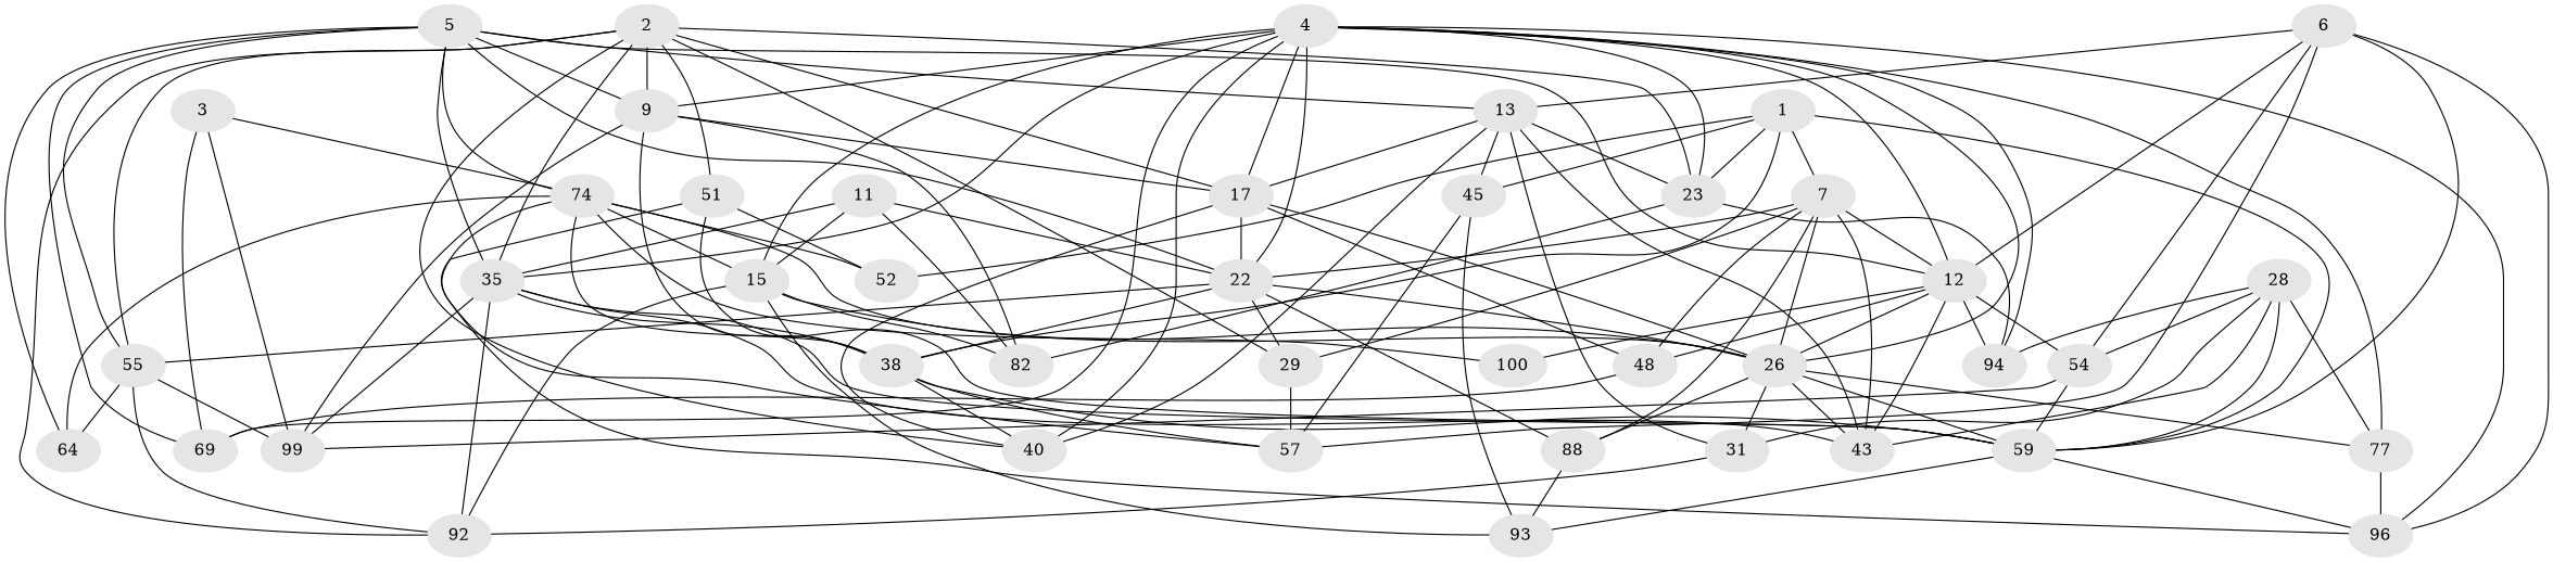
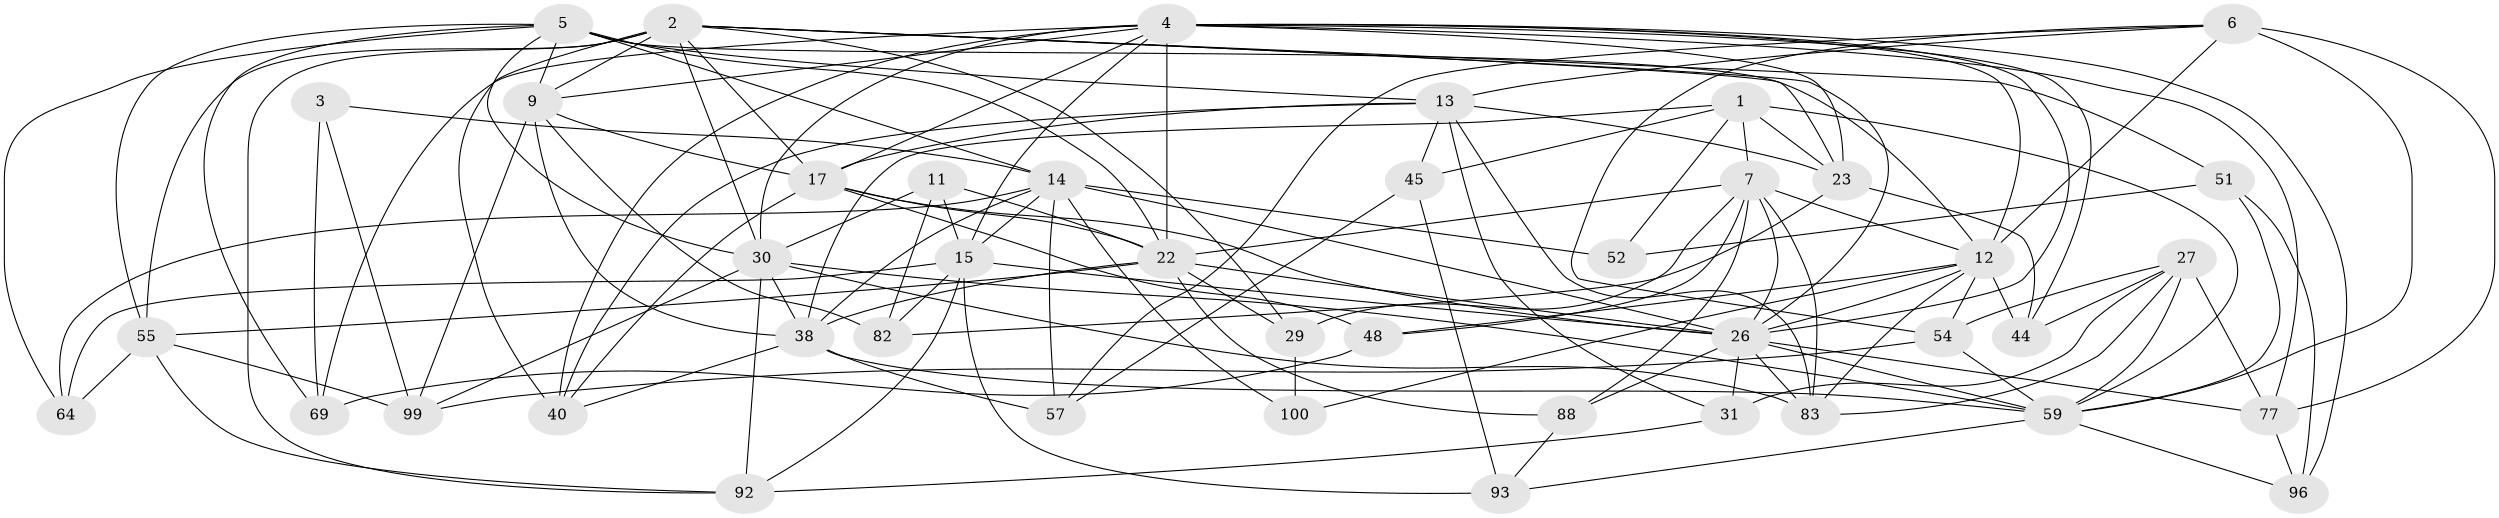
  graph {
    node [color=gray90 style=filled]
    1 [super="+103+91"]
    7 [super="+21"]
    23 [super="+36+27"]
    38 [super="+76+65"]
    45
    52
    59 [super="+106+98+104+67"]
    26 [super="+37+61"]
    29
    22 [super="+89+56+53"]
    12 [super="+108+32"]
-   43 [super="+105"]
+   43 [super="+105" label=83]
    48
    88
-   14 [super="+47+50" label=74]
+   14 [super="+47+50"]
    15 [super="+42+62"]
    64
    57
    100
-   94 [super="+101"]
+   94 [super="+101" label=44]
    82
    40 [super="+78"]
    93
    96
    2 [super="+25+41+16"]
    9 [super="+39+75"]
    17 [super="+44+110"]
-   35 [super="+58+73"]
+   35 [super="+58+73" label=30]
    51
    55 [super="+84"]
    92 [super="+97"]
    99
    77 [super="+85"]
    31
    3 [super="+71"]
    69
    4 [super="+19+10"]
    54 [super="+66"]
    5 [super="+18"]
    13 [super="+20+33"]
    6 [super="+80+8"]
    11
-   28 [super="+34"]
+   28 [super="+34" label=27]
    1 -- 7
    1 -- 23
    1 -- 38
    1 -- 45
    1 -- 52
    1 -- 59 [weight=2]
    7 -- 26
    7 -- 29
    7 -- 22
    7 -- 12
    7 -- 43
    7 -- 48
    7 -- 88
    23 -- 94 [weight=3]
    23 -- 82
    38 -- 59
    38 -- 57
    38 -- 40
    45 -- 57
    45 -- 93
    59 -- 93
    59 -- 96
    26 -- 59
    26 -- 43
    26 -- 88
    26 -- 77
    26 -- 31
-   29 -- 57
+   29 -- 100
    22 -- 38
    22 -- 26
    22 -- 29
    22 -- 88
    22 -- 55
    12 -- 26 [weight=2]
    12 -- 43
    12 -- 48
    12 -- 100
    12 -- 94
    12 -- 54 [weight=2]
    48 -- 69
    88 -- 93
    14 -- 38
    14 -- 52
    14 -- 26
    14 -- 15
    14 -- 64
    14 -- 57
    14 -- 100
    15 -- 26
+   15 -- 64
    15 -- 82
    15 -- 93
    15 -- 92
    2 -- 23
+   2 -- 26
    2 -- 29
    2 -- 40
    2 -- 9
    2 -- 17
    2 -- 35
    2 -- 51
    2 -- 55
    2 -- 92
    9 -- 38
    9 -- 82
    9 -- 17
    9 -- 99
    17 -- 26
    17 -- 22
    17 -- 48
    17 -- 40
    35 -- 38
    35 -- 59 [weight=2]
    35 -- 43
    35 -- 92
    35 -- 99
    51 -- 52
    51 -- 59
    51 -- 96
    55 -- 64
    55 -- 92
    55 -- 99
    77 -- 96
    31 -- 92
    3 -- 14
    3 -- 99
    3 -- 69
    4 -- 23
    4 -- 26
    4 -- 22 [weight=3]
    4 -- 12
    4 -- 15
    4 -- 94
    4 -- 40 [weight=2]
    4 -- 96
    4 -- 9 [weight=2]
    4 -- 17
    4 -- 35
    4 -- 77 [weight=2]
    4 -- 69
    54 -- 59
    54 -- 99
    5 -- 22
    5 -- 12 [weight=2]
    5 -- 14
    5 -- 64
    5 -- 9
    5 -- 35
    5 -- 55
    5 -- 69
    5 -- 13
    13 -- 23
    13 -- 45
    13 -- 43
    13 -- 40
    13 -- 17
    13 -- 31
    6 -- 59
    6 -- 12 [weight=2]
    6 -- 57
-   6 -- 96
+   6 -- 77
    6 -- 54
    6 -- 13
    11 -- 22
    11 -- 15
    11 -- 82
    11 -- 35
    28 -- 59
    28 -- 43
    28 -- 94
    28 -- 77
    28 -- 31
    28 -- 54
  }
